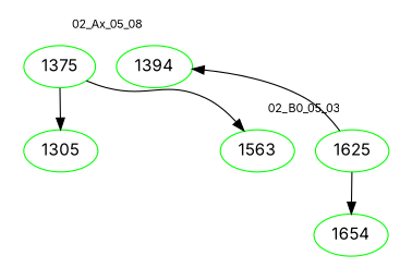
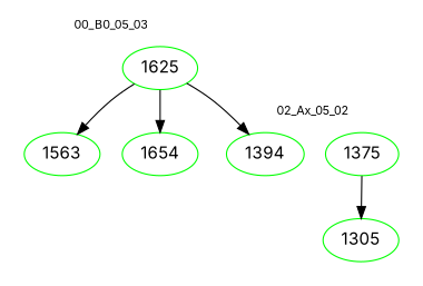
  digraph {
    fontname=Inter
    node [color=green fontname=Inter]
    edge [color=black fontname=Inter]
    n1 [label=1375]
    n2 [label=1305]
    n3 [label=1394]
    n4 [label=1625]
    n5 [label=1563]
    n6 [label=1654]
    subgraph cluster_1 {
      color=white
      fontsize=10
-     label="02_Ax_05_08"
+     label="02_Ax_05_02"
      n1
      n2
      n3
    }
    subgraph cluster_2 {
      color=white
      fontsize=10
-     label="02_B0_05_03"
+     label="00_B0_05_03"
      n4
      n5
      n6
    }
    n1 -> n2
    n4 -> n3
-   n1 -> n5
+   n4 -> n5
    n4 -> n6
  }
